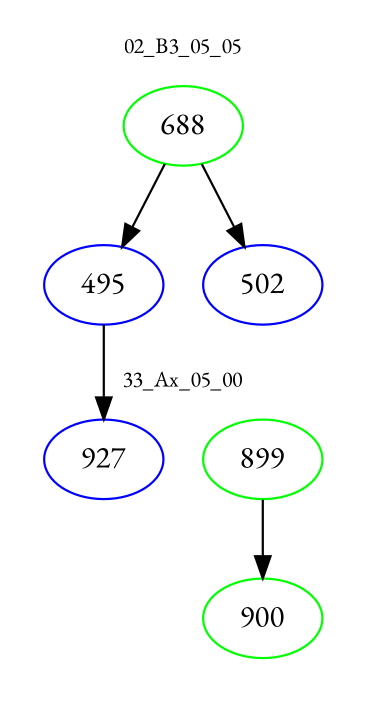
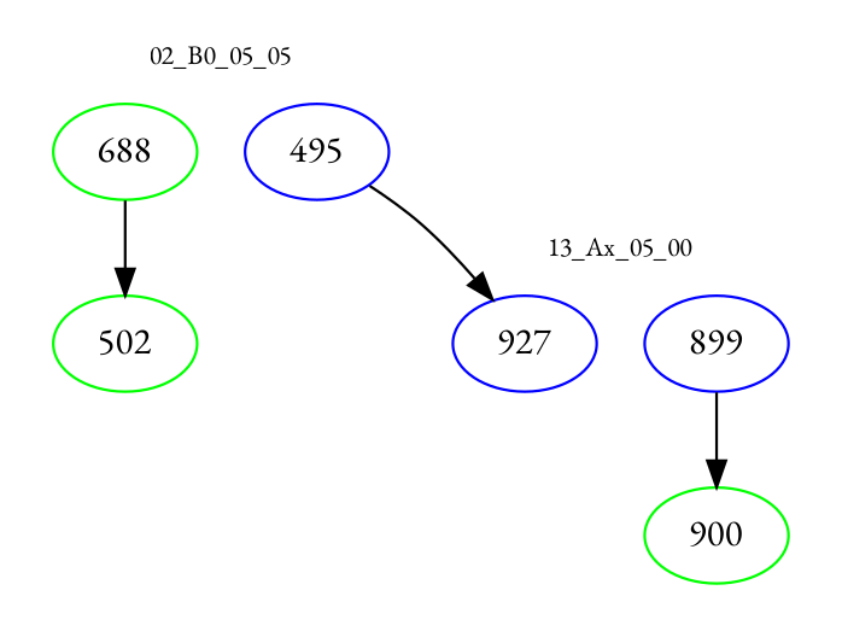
  digraph {
    fontname="EB Garamond"
    node [color=green fontname="EB Garamond"]
    edge [color=black fontname="EB Garamond"]
-   n1 [label=899]
+   n1 [color=blue label=899]
    n2 [color=blue label=927]
    n3 [label=900]
    n4 [label=688]
    n5 [color=blue label=495]
-   n6 [color=blue label=502]
+   n6 [label=502]
    subgraph cluster_1 {
      color=white
      fontsize=10
-     label="33_Ax_05_00"
+     label="13_Ax_05_00"
      n1
      n2
      n3
    }
    subgraph cluster_2 {
      color=white
      fontsize=10
-     label="02_B3_05_05"
+     label="02_B0_05_05"
      n4
      n5
      n6
    }
    n1 -> n3
-   n4 -> n5
    n4 -> n6
    n5 -> n2
  }
